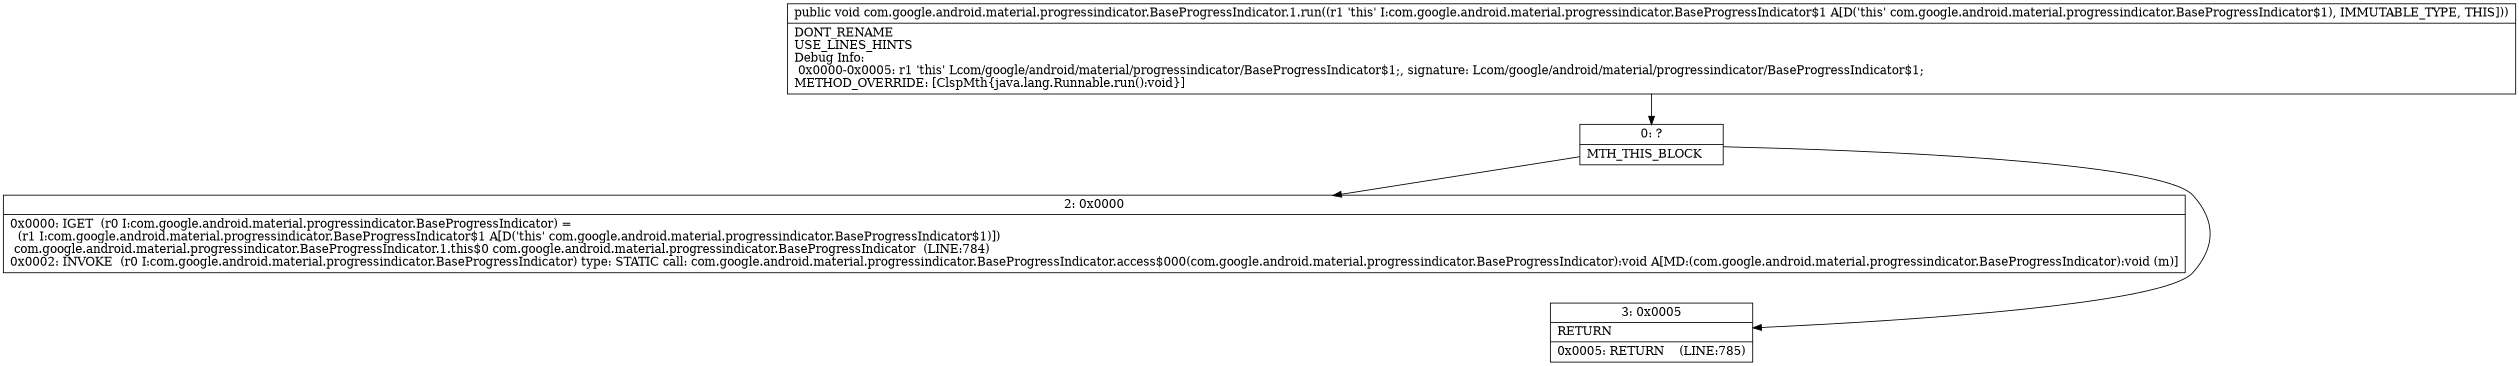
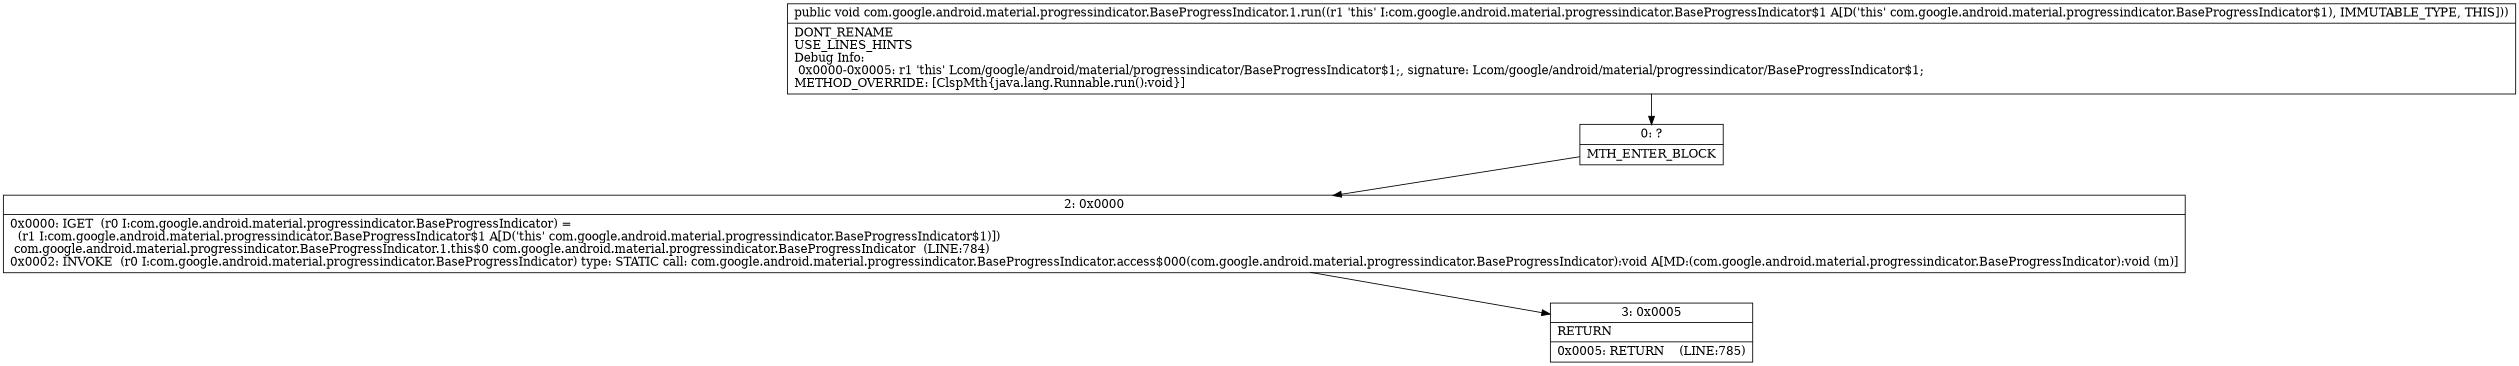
  digraph {
    node [shape=record]
-   n1 [label="{0\:\ ?|MTH_THIS_BLOCK\l}"]
+   n1 [label="{0\:\ ?|MTH_ENTER_BLOCK\l}"]
    n2 [label="{2\:\ 0x0000|0x0000: IGET  (r0 I:com.google.android.material.progressindicator.BaseProgressIndicator) = \l  (r1 I:com.google.android.material.progressindicator.BaseProgressIndicator$1 A[D('this' com.google.android.material.progressindicator.BaseProgressIndicator$1)])\l com.google.android.material.progressindicator.BaseProgressIndicator.1.this$0 com.google.android.material.progressindicator.BaseProgressIndicator  (LINE:784)\l0x0002: INVOKE  (r0 I:com.google.android.material.progressindicator.BaseProgressIndicator) type: STATIC call: com.google.android.material.progressindicator.BaseProgressIndicator.access$000(com.google.android.material.progressindicator.BaseProgressIndicator):void A[MD:(com.google.android.material.progressindicator.BaseProgressIndicator):void (m)]\l}"]
    n3 [label="{3\:\ 0x0005|RETURN\l|0x0005: RETURN    (LINE:785)\l}"]
    n4 [label="{public void com.google.android.material.progressindicator.BaseProgressIndicator.1.run((r1 'this' I:com.google.android.material.progressindicator.BaseProgressIndicator$1 A[D('this' com.google.android.material.progressindicator.BaseProgressIndicator$1), IMMUTABLE_TYPE, THIS]))  | DONT_RENAME\lUSE_LINES_HINTS\lDebug Info:\l  0x0000\-0x0005: r1 'this' Lcom\/google\/android\/material\/progressindicator\/BaseProgressIndicator$1;, signature: Lcom\/google\/android\/material\/progressindicator\/BaseProgressIndicator$1;\lMETHOD_OVERRIDE: [ClspMth\{java.lang.Runnable.run():void\}]\l}"]
    n1 -> n2
-   n1 -> n3
+   n2 -> n3
    n4 -> n1
  }
